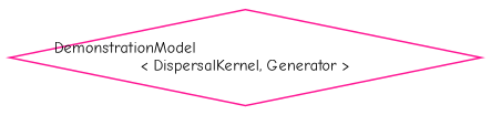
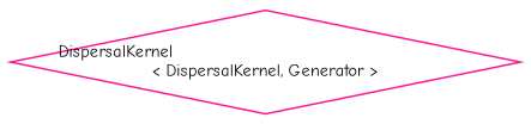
  digraph {
    rankdir=LR
    fontname="Comic Neue"
-   n1 [color=deeppink fillcolor=white fontname="Comic Neue" fontsize=10 height=0.2 label="DemonstrationModel\l\< DispersalKernel, Generator \>" shape=diamond style=filled width=0.4]
+   n1 [color=deeppink fillcolor=white fontname="Comic Neue" fontsize=10 height=0.2 label="DispersalKernel\l\< DispersalKernel, Generator \>" shape=diamond style=filled width=0.4]
  }
